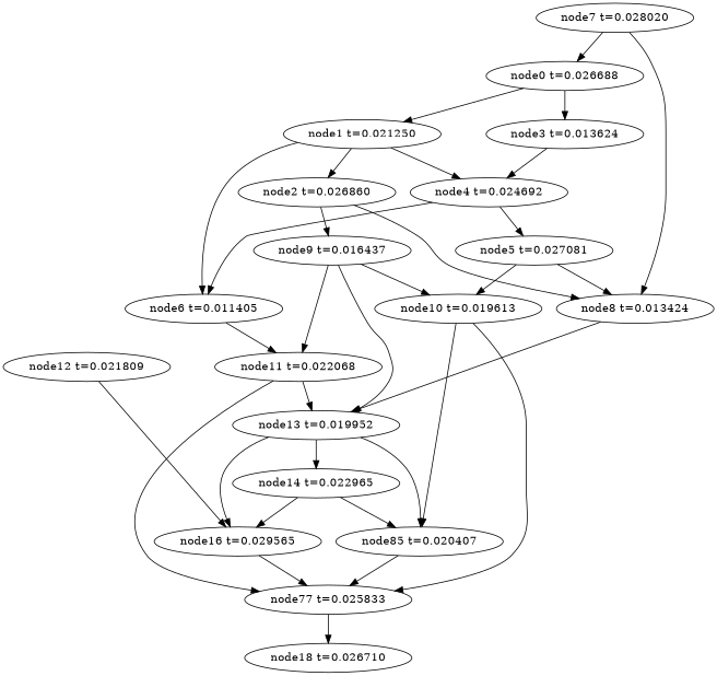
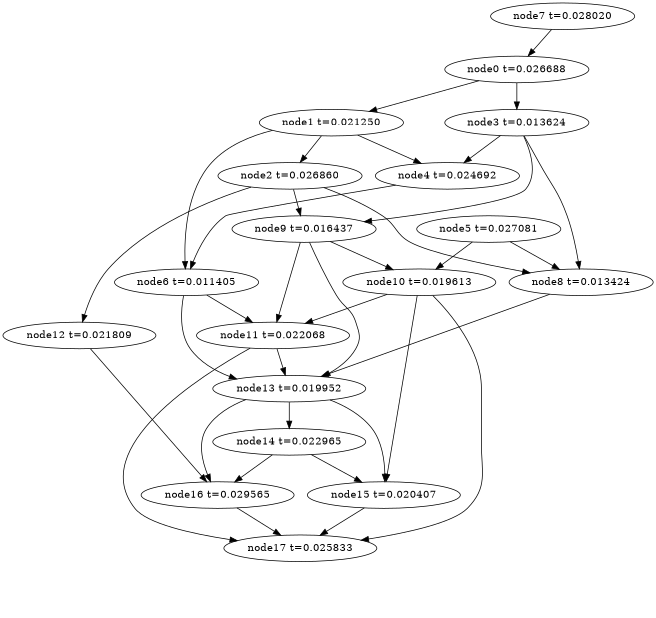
  digraph {
-   n1 [label="node18 t=0.026710"]
-   n2 [label="node77 t=0.025833"]
+   n2 [label="node17 t=0.025833"]
    n3 [label="node16 t=0.029565"]
-   n4 [label="node85 t=0.020407"]
+   n4 [label="node15 t=0.020407"]
    n5 [label="node14 t=0.022965"]
    n6 [label="node13 t=0.019952"]
    n7 [label="node12 t=0.021809"]
    n8 [label="node11 t=0.022068"]
    n9 [label="node10 t=0.019613"]
    n10 [label="node9 t=0.016437"]
    n11 [label="node8 t=0.013424"]
    n12 [label="node7 t=0.028020"]
    n13 [label="node0 t=0.026688"]
    n14 [label="node6 t=0.011405"]
    n15 [label="node5 t=0.027081"]
    n16 [label="node4 t=0.024692"]
    n17 [label="node3 t=0.013624"]
    n18 [label="node2 t=0.026860"]
    n19 [label="node1 t=0.021250"]
-   n2 -> n1
    n3 -> n2
    n4 -> n2
    n5 -> n3
    n5 -> n4
    n6 -> n3
    n6 -> n4
    n6 -> n5
    n7 -> n3
    n8 -> n2
    n8 -> n6
    n9 -> n2
    n9 -> n4
+   n9 -> n8
    n10 -> n6
    n10 -> n8
    n10 -> n9
    n11 -> n6
-   n12 -> n11
+   n17 -> n11
    n12 -> n13
    n13 -> n17
    n13 -> n19
+   n14 -> n6
    n14 -> n8
    n15 -> n9
    n15 -> n11
    n16 -> n14
-   n16 -> n15
+   n17 -> n10
    n17 -> n16
+   n18 -> n7
    n18 -> n10
    n18 -> n11
    n19 -> n14
    n19 -> n16
    n19 -> n18
  }
